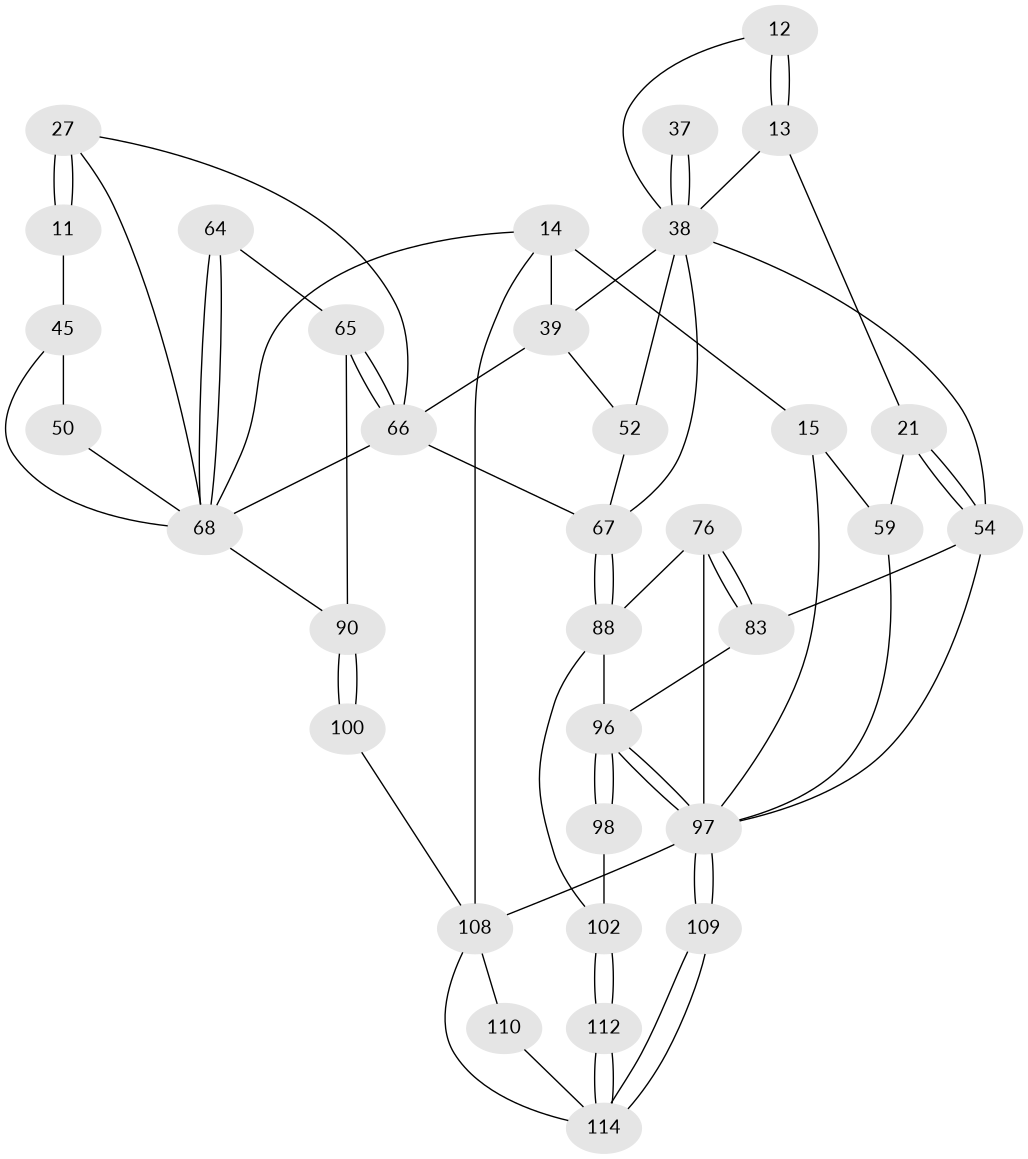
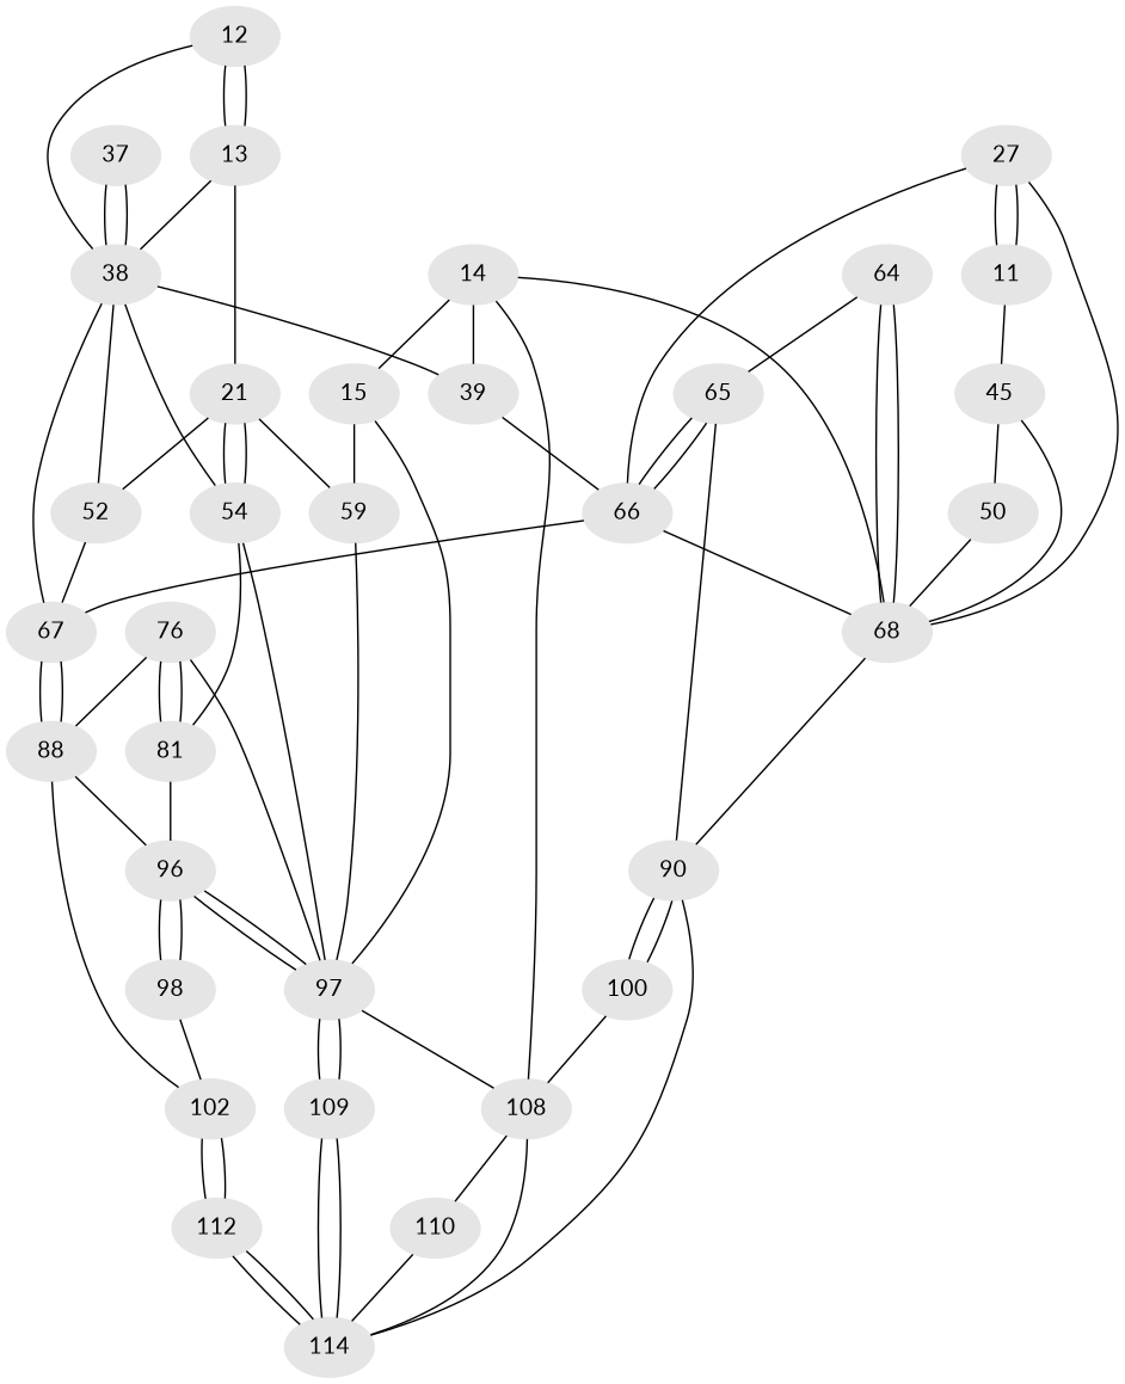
  graph {
    fontname=Lato
    node [color=gray90 fontname=Lato style=filled]
    edge [fontname=Lato]
    13 [super="+6+7"]
    12
    38 [super="+36+33"]
    21 [super="+20"]
    39 [super="+31+30+29"]
    54 [super="+53+22"]
    52 [super="+40"]
    67 [super="+60+61"]
    59 [super="+19+18+3"]
    14 [super="+8"]
    15 [super="+2"]
    68 [super="+49+46+47"]
    108 [super="+81+106"]
    97 [super="+77+95"]
    66 [super="+51+43+42"]
    90 [super="+89"]
    114 [super="+113+111"]
    110 [super="+107"]
    109
-   83 [super="+79"]
+   83 [super="+79" label=81]
    27 [super="+24"]
    n22 [label=11]
    45 [super="+44"]
    37
    88 [super="+86+73+69+56"]
    50
    76 [super="+71"]
    64
    65
    100 [super="+94"]
    96 [super="+85+87"]
    102 [super="+99+93"]
    98
    112 [super="+105+101"]
    13 -- 38
    13 -- 21
    12 -- 13 [weight=2]
    12 -- 13
    12 -- 38
    38 -- 39 [weight=2]
    38 -- 54
    38 -- 52 [weight=2]
    38 -- 67
    21 -- 54 [weight=3]
    21 -- 54
    21 -- 59 [weight=2]
-   39 -- 52
+   21 -- 52
    39 -- 66 [weight=3]
    54 -- 97
    54 -- 83
    52 -- 67
    67 -- 88 [weight=3]
    67 -- 88
    59 -- 97 [weight=2]
    14 -- 39
    14 -- 15 [weight=2]
    14 -- 68
    14 -- 108
    15 -- 59 [weight=2]
    15 -- 97
    68 -- 90
    108 -- 114
    108 -- 110 [weight=2]
    97 -- 108
    97 -- 109 [weight=2]
    97 -- 109
    66 -- 67
    66 -- 68
+   90 -- 114
    90 -- 100 [weight=2]
    90 -- 100
    110 -- 114 [weight=2]
    109 -- 114
    109 -- 114
    83 -- 96 [weight=2]
    27 -- 68
    27 -- 66
    27 -- n22 [weight=2]
    27 -- n22
    n22 -- 45
    45 -- 68
    45 -- 50 [weight=2]
    37 -- 38 [weight=3]
    37 -- 38
    88 -- 96 [weight=2]
    88 -- 102
    50 -- 68
    76 -- 97 [weight=2]
    76 -- 83 [weight=2]
    76 -- 83
    76 -- 88 [weight=2]
    64 -- 68 [weight=2]
    64 -- 68
    64 -- 65
    65 -- 66
    65 -- 66
    65 -- 90
    100 -- 108 [weight=2]
    96 -- 97
    96 -- 97
    96 -- 98 [weight=2]
    96 -- 98
    102 -- 112 [weight=3]
    102 -- 112
    98 -- 102
    112 -- 114 [weight=3]
    112 -- 114
  }
